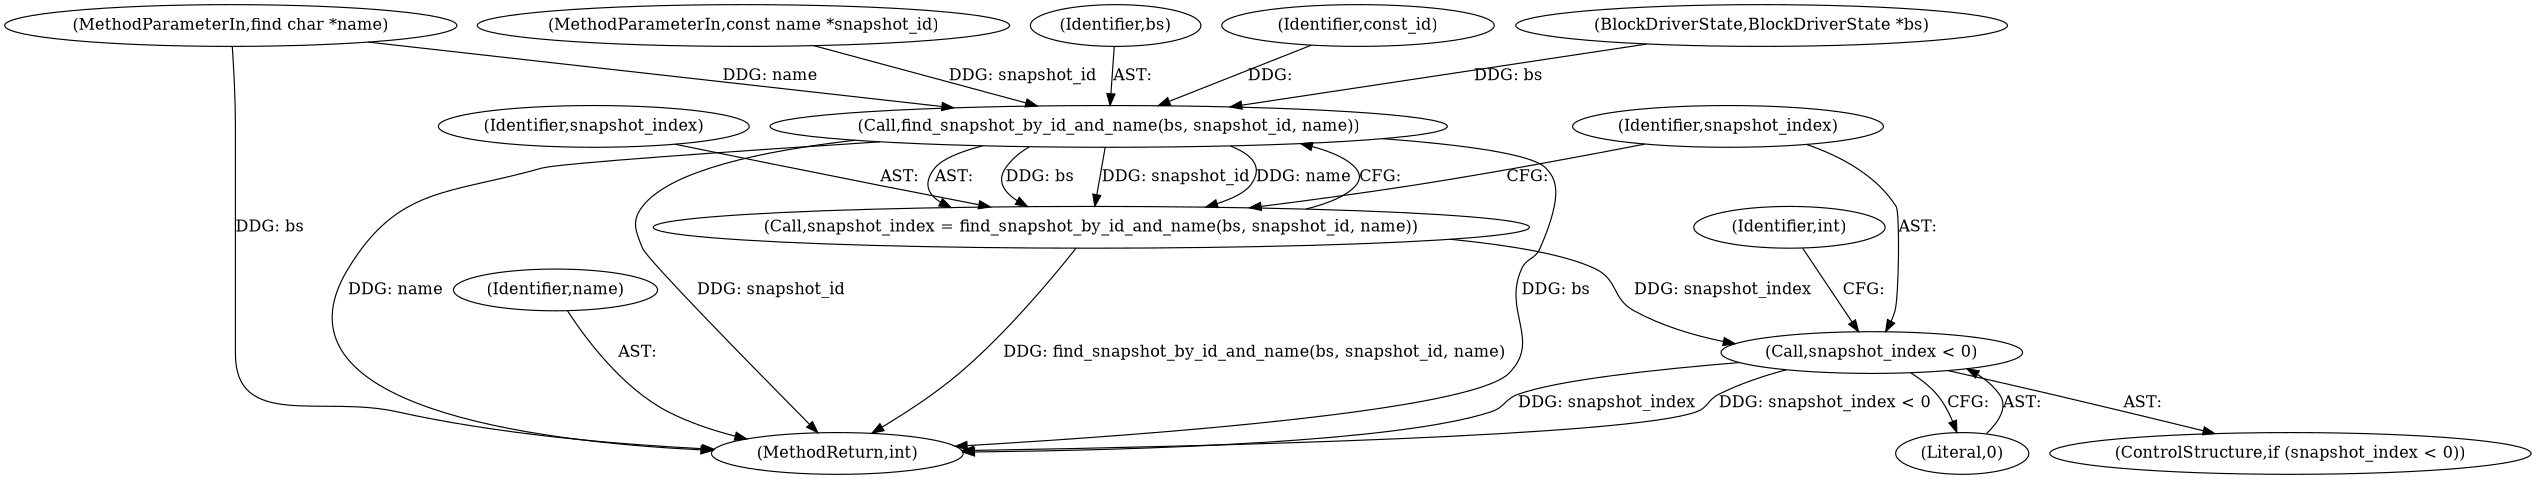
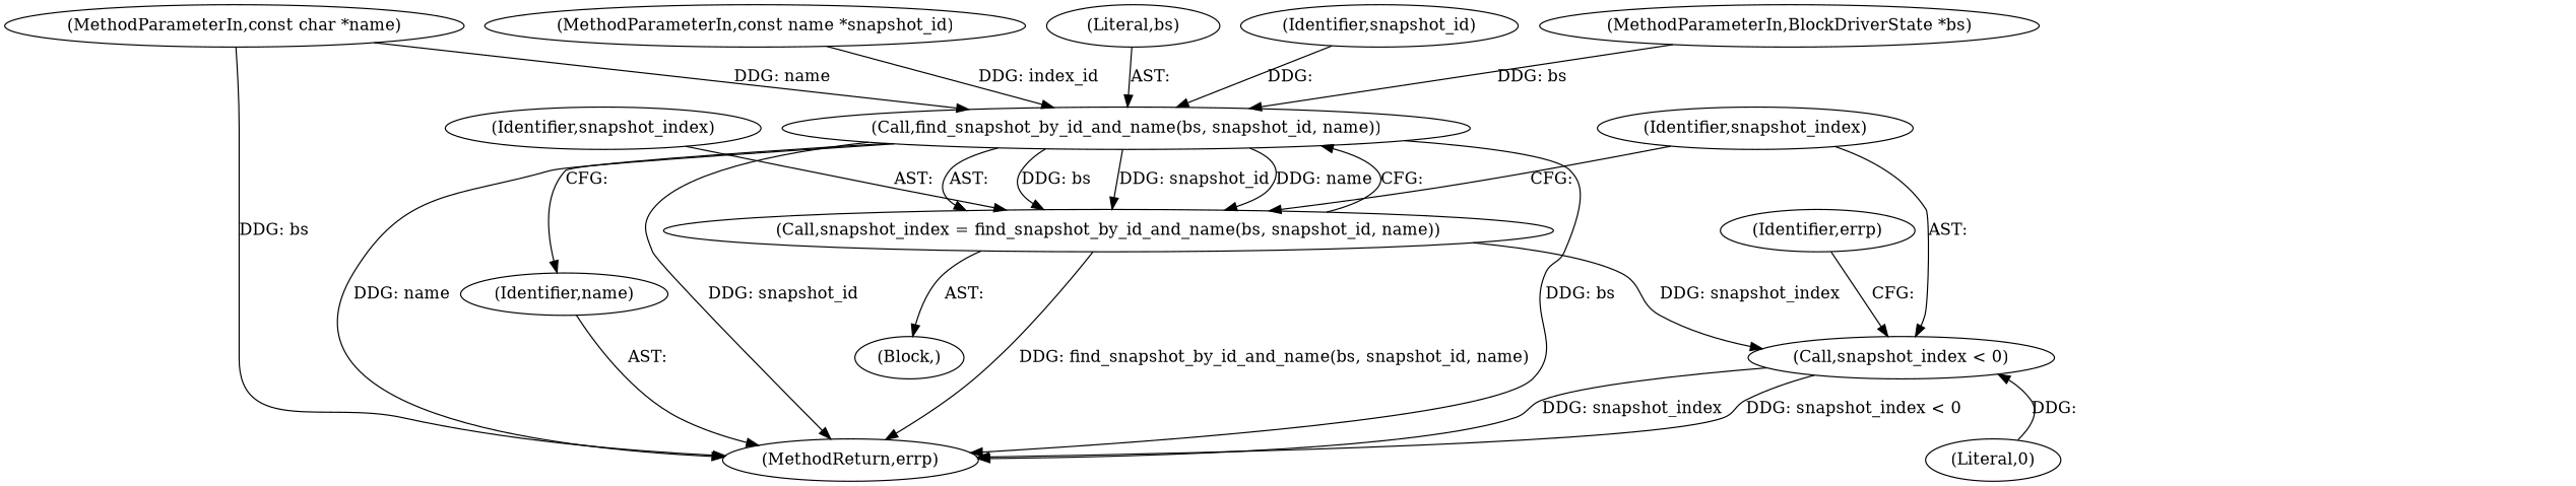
  digraph {
-   n1 [label="(MethodParameterIn,find char *name)"]
+   n1 [label="(MethodParameterIn,const char *name)"]
    n2 [label="(Call,find_snapshot_by_id_and_name(bs, snapshot_id, name))"]
-   n3 [label="(MethodReturn,int)"]
+   n3 [label="(MethodReturn,errp)"]
    n4 [label="(Call,snapshot_index = find_snapshot_by_id_and_name(bs, snapshot_id, name))"]
    n5 [label="(Identifier,name)"]
    n6 [label="(Call,snapshot_index < 0)"]
+   n7 [label="(Block,)"]
    n8 [label="(Literal,0)"]
-   n9 [label="(ControlStructure,if (snapshot_index < 0))"]
-   n10 [label="(Identifier,const_id)"]
-   n11 [label="(BlockDriverState,BlockDriverState *bs)"]
-   n12 [label="(Identifier,int)"]
+   n10 [label="(Identifier,snapshot_id)"]
+   n11 [label="(MethodParameterIn,BlockDriverState *bs)"]
+   n12 [label="(Identifier,errp)"]
    n13 [label="(Identifier,snapshot_index)"]
    n14 [label="(MethodParameterIn,const name *snapshot_id)"]
-   n15 [label="(Identifier,bs)"]
+   n15 [label="(Literal,bs)"]
    n16 [label="(Identifier,snapshot_index)"]
    n1 -> n2 [label="DDG: name"]
    n1 -> n3 [label="DDG: bs"]
    n2 -> n3 [label="DDG: bs"]
    n2 -> n3 [label="DDG: name"]
    n2 -> n3 [label="DDG: snapshot_id"]
    n2 -> n4 [label="AST: "]
    n2 -> n4 [label="DDG: bs"]
    n2 -> n4 [label="DDG: snapshot_id"]
    n2 -> n4 [label="DDG: name"]
+   n2 -> n5 [label="CFG: "]
    n4 -> n2 [label="CFG: "]
    n4 -> n3 [label="DDG: find_snapshot_by_id_and_name(bs, snapshot_id, name)"]
    n4 -> n6 [label="DDG: snapshot_index"]
+   n4 -> n7 [label="AST: "]
    n5 -> n3 [label="AST: "]
    n6 -> n3 [label="DDG: snapshot_index"]
    n6 -> n3 [label="DDG: snapshot_index < 0"]
-   n6 -> n8 [label="CFG: "]
-   n6 -> n9 [label="AST: "]
-   n8 -> n6 [label="AST: "]
+   n8 -> n6 [label="DDG: "]
    n10 -> n2 [label="DDG: "]
    n11 -> n2 [label="DDG: bs"]
    n12 -> n6 [label="CFG: "]
    n13 -> n4 [label="AST: "]
-   n14 -> n2 [label="DDG: snapshot_id"]
+   n14 -> n2 [label="DDG: index_id"]
    n15 -> n2 [label="AST: "]
    n16 -> n4 [label="CFG: "]
    n16 -> n6 [label="AST: "]
  }
